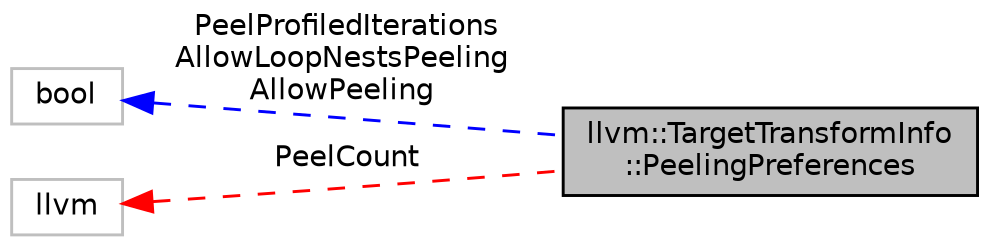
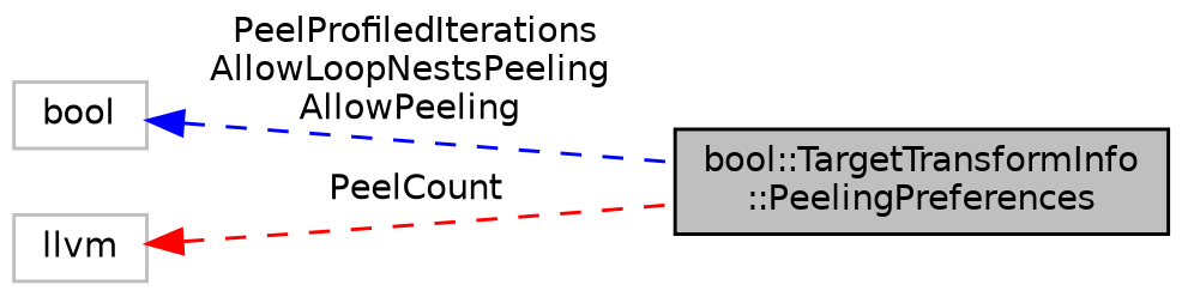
  digraph {
    rankdir=LR
    node [color=grey75 fontname=Helvetica fontsize=10 shape=record]
    edge [dir=back fontname=Helvetica fontsize=10 labelfontname=Helvetica labelfontsize=10 style=dashed]
-   n1 [color=black fillcolor=grey75 fontcolor=black height=0.2 label="llvm::TargetTransformInfo\l::PeelingPreferences" style=filled width=0.4]
+   n1 [color=black fillcolor=grey75 fontcolor=black height=0.2 label="bool::TargetTransformInfo\l::PeelingPreferences" style=filled width=0.4]
    n2 [height=0.2 label=bool width=0.4]
    n3 [height=0.2 label=llvm width=0.4]
    n2 -> n1 [color=blue label=" PeelProfiledIterations\nAllowLoopNestsPeeling\nAllowPeeling"]
    n3 -> n1 [color=red label=" PeelCount"]
  }
